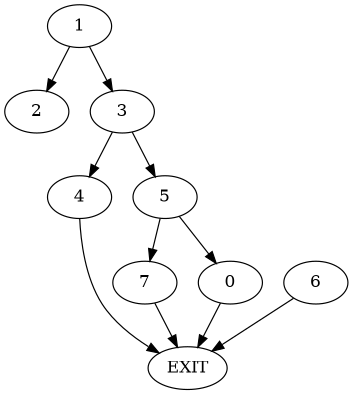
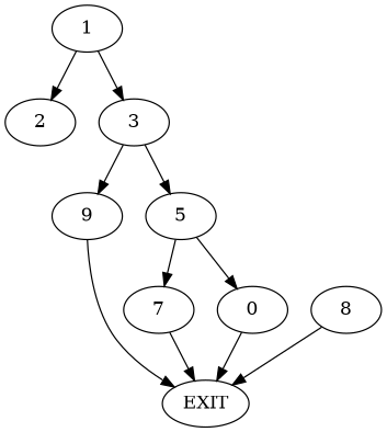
  digraph {
    1
    2
    3
    n4 [label=EXIT]
-   6
-   4
+   6 [label=8]
+   4 [label=9]
    5
    7
    n9 [label=0]
    1 -> 2
    1 -> 3
    3 -> 4
    3 -> 5
    6 -> n4
    4 -> n4
    5 -> 7
    5 -> n9
    7 -> n4
    n9 -> n4
  }
